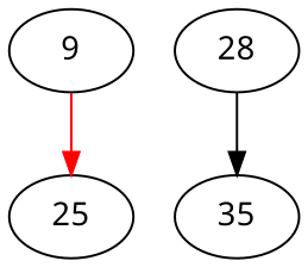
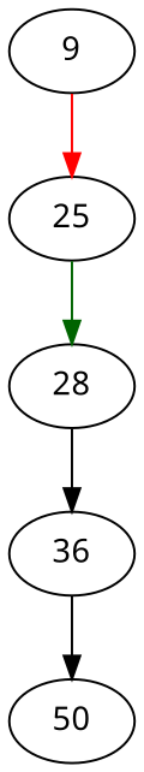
  strict digraph {
    fontname="Noto Sans"
    node [fontname="Noto Sans"]
    edge [fontname="Noto Sans"]
    n1 [entry=true label=9]
    25
    28
-   35
+   35 [label=36]
+   50
    n1 -> 25 [color=red cond=false]
+   25 -> 28 [color=darkgreen cond=true]
    28 -> 35
+   35 -> 50
  }
